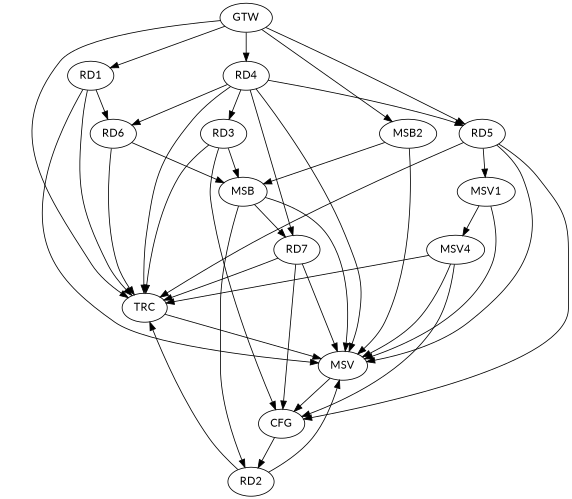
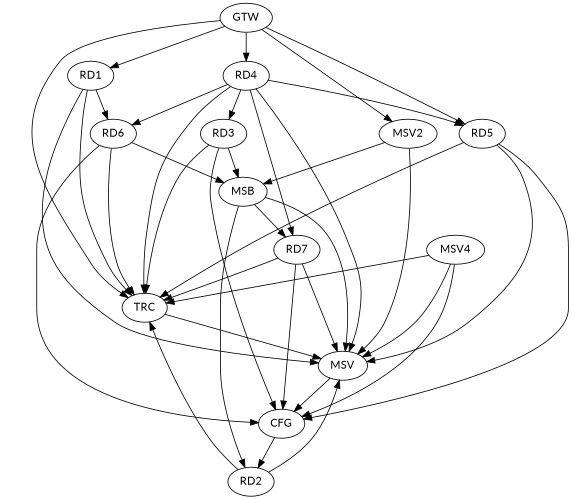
  strict digraph {
    fontname=Lato
    node [fontname=Lato]
    edge [fontname=Lato]
    n1 [label=RD1]
    n2 [label=RD6]
    n3 [label=MSV]
    n4 [label=TRC]
    n5 [label=MSB]
    n6 [label=CFG]
    n7 [label=RD2]
    n8 [label=RD3]
    n9 [label=RD7]
    n10 [label=RD4]
    n11 [label=RD5]
-   n12 [label=MSV1]
    n13 [label=MSV4]
    n14 [label=GTW]
-   n15 [label=MSB2]
+   n15 [label=MSV2]
    n1 -> n2
    n1 -> n3
    n1 -> n4
    n2 -> n4
    n2 -> n5
+   n2 -> n6
    n3 -> n6
    n4 -> n3
    n5 -> n3
    n5 -> n7
    n5 -> n9
    n6 -> n7
    n7 -> n3
    n7 -> n4
    n8 -> n4
    n8 -> n5
    n8 -> n6
    n9 -> n3
    n9 -> n4
    n9 -> n6
    n10 -> n2
    n10 -> n3
    n10 -> n4
    n10 -> n8
    n10 -> n9
    n10 -> n11
    n11 -> n3
    n11 -> n4
    n11 -> n6
-   n11 -> n12
-   n12 -> n3
-   n12 -> n13
    n13 -> n3
    n13 -> n4
    n13 -> n6
    n14 -> n1
    n14 -> n4
    n14 -> n10
    n14 -> n11
    n14 -> n15
    n15 -> n3
    n15 -> n5
  }
